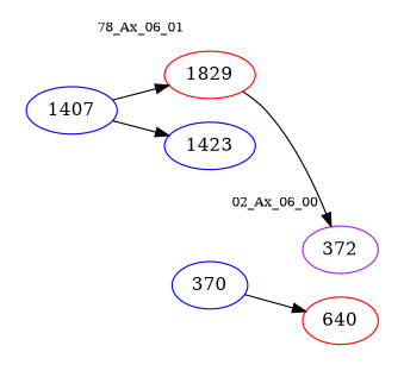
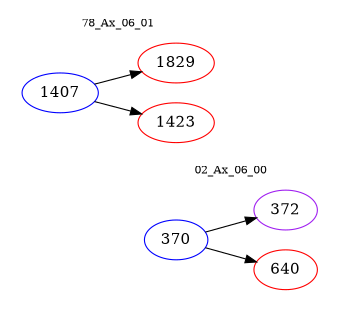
  digraph {
    rankdir=LR
    node [color=blue]
    edge [color=black]
    n1 [label=1407]
-   n2 [label=1423]
+   n2 [color=red label=1423]
    n3 [color=red label=1829]
    n4 [label=370]
    n5 [color=purple label=372]
    n6 [color=red label=640]
    subgraph cluster_1 {
      color=white
      fontsize=10
      label="78_Ax_06_01"
      n1
      n2
      n3
    }
    subgraph cluster_2 {
      color=white
      fontsize=10
      label="02_Ax_06_00"
      n4
      n5
      n6
    }
    n1 -> n2
    n1 -> n3
-   n3 -> n5
+   n4 -> n5
    n4 -> n6
  }
